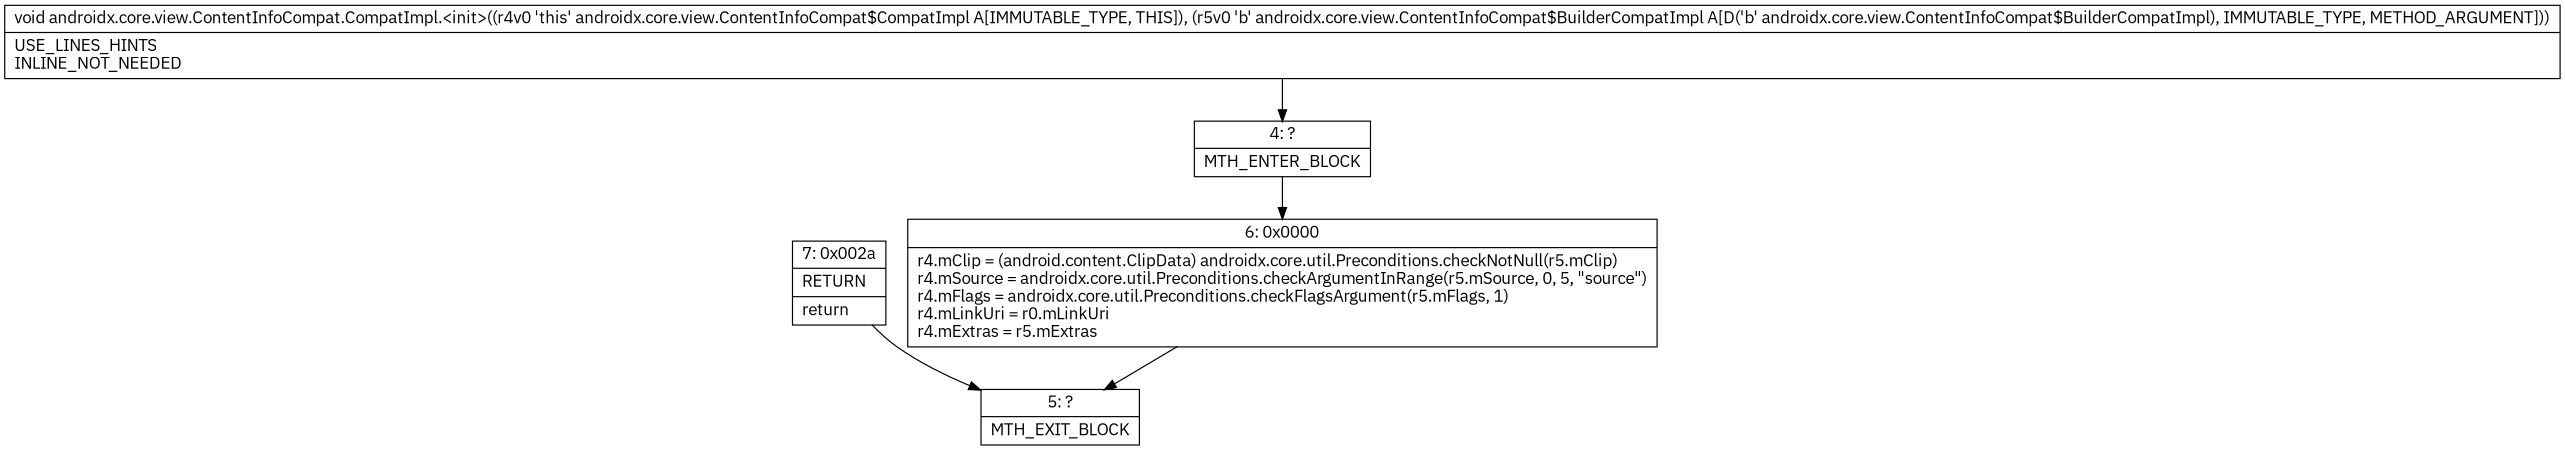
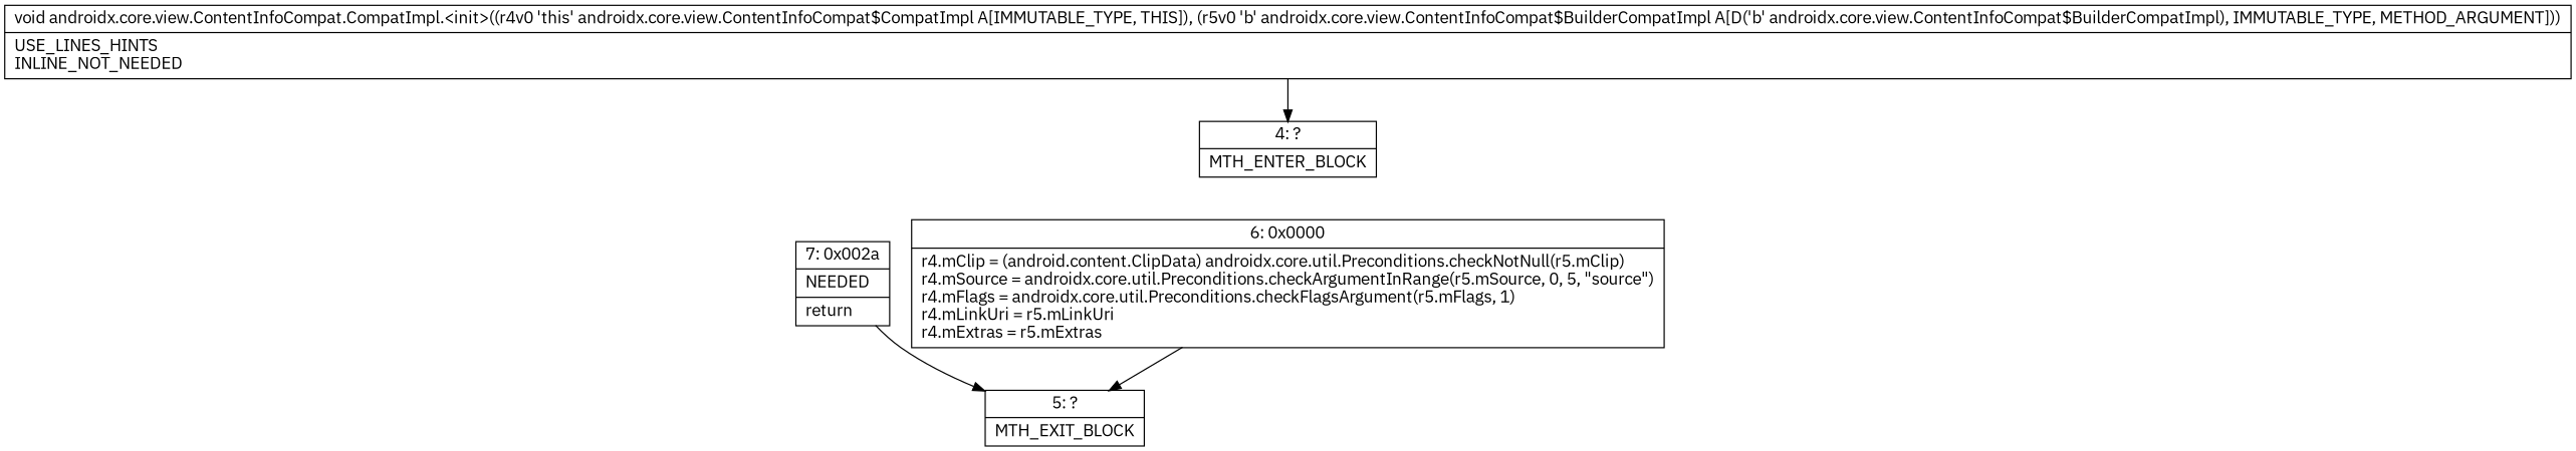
  digraph {
    fontname="IBM Plex Sans"
    node [fontname="IBM Plex Sans" shape=record]
    edge [fontname="IBM Plex Sans"]
    n1 [label="{4\:\ ?|MTH_ENTER_BLOCK\l}"]
-   n2 [label="{6\:\ 0x0000|r4.mClip = (android.content.ClipData) androidx.core.util.Preconditions.checkNotNull(r5.mClip)\lr4.mSource = androidx.core.util.Preconditions.checkArgumentInRange(r5.mSource, 0, 5, \"source\")\lr4.mFlags = androidx.core.util.Preconditions.checkFlagsArgument(r5.mFlags, 1)\lr4.mLinkUri = r0.mLinkUri\lr4.mExtras = r5.mExtras\l}"]
+   n2 [label="{6\:\ 0x0000|r4.mClip = (android.content.ClipData) androidx.core.util.Preconditions.checkNotNull(r5.mClip)\lr4.mSource = androidx.core.util.Preconditions.checkArgumentInRange(r5.mSource, 0, 5, \"source\")\lr4.mFlags = androidx.core.util.Preconditions.checkFlagsArgument(r5.mFlags, 1)\lr4.mLinkUri = r5.mLinkUri\lr4.mExtras = r5.mExtras\l}"]
    n3 [label="{5\:\ ?|MTH_EXIT_BLOCK\l}"]
-   n4 [label="{7\:\ 0x002a|RETURN\l|return\l}"]
+   n4 [label="{7\:\ 0x002a|NEEDED\l|return\l}"]
    n5 [label="{void androidx.core.view.ContentInfoCompat.CompatImpl.\<init\>((r4v0 'this' androidx.core.view.ContentInfoCompat$CompatImpl A[IMMUTABLE_TYPE, THIS]), (r5v0 'b' androidx.core.view.ContentInfoCompat$BuilderCompatImpl A[D('b' androidx.core.view.ContentInfoCompat$BuilderCompatImpl), IMMUTABLE_TYPE, METHOD_ARGUMENT]))  | USE_LINES_HINTS\lINLINE_NOT_NEEDED\l}"]
-   n1 -> n2
    n2 -> n3
    n4 -> n3
    n5 -> n1
  }
